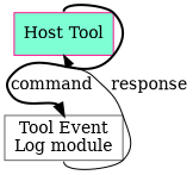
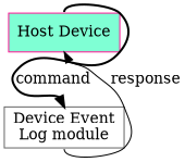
  digraph {
    rankdir=TB
    node [style=filled shape=box]
-   n1 [label="Host Tool" fillcolor=aquamarine color=deeppink]
-   n2 [label="Tool Event\nLog module" fillcolor=white color=gray40]
+   n1 [label="Host Device" fillcolor=aquamarine color=deeppink]
+   n2 [label="Device Event\nLog module" fillcolor=white color=gray40]
    n1 -> n2 [headport=n label=command tailport=n style=bold]
    n2 -> n1 [headport=s label=response tailport=s style=solid]
  }
